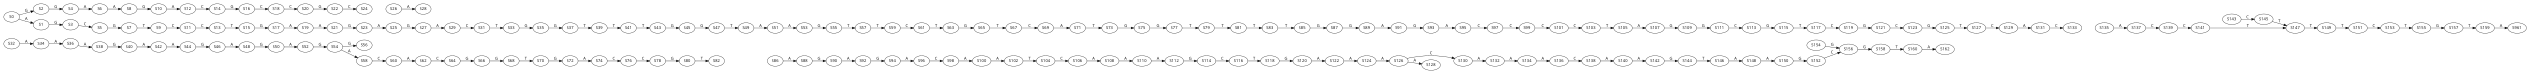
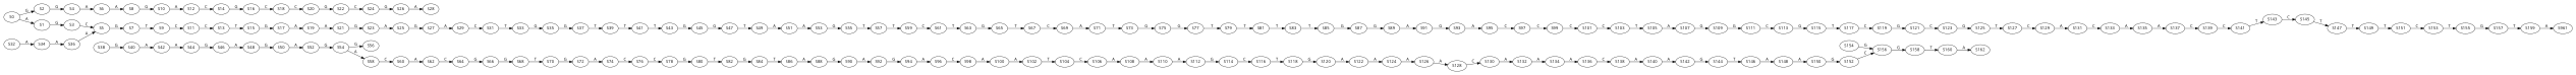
  strict digraph {
    fontname="Open Sans"
    rankdir=LR
    node [fontname="Open Sans"]
    edge [fontname="Open Sans"]
    S0
    S1
    S2
    S3
    S4
    S5
    S6
    S7
    S8
    S9
    S10
    S11
    S12
    S13
    S14
    S15
    S16
    S17
    S18
    S19
    S20
    S21
    S22
    S23
    S24
    S25
    S26
    S27
    S28
    S29
    S31
    S33
    S32
    S34
    S35
    S36
    S37
    S38
    S39
    S40
    S41
    S42
    S43
    S44
    S45
    S46
    S47
    S48
    S49
    S50
    S51
    S52
    S53
    S54
    S55
    S56
    S58
    S57
    S59
    S60
    S61
    S62
    S63
    S64
    S65
    S66
    S67
    S68
    S69
    S70
    S71
    S72
    S73
    S74
    S75
    S76
    S77
    S78
    S79
    S80
    S81
    S82
    S83
+   S84
    S85
    S86
    S87
    S88
    S89
    S90
    S91
    S92
    S93
    S94
    S95
    S96
    S97
    S98
    S99
    S100
    S101
    S102
    S103
    S104
    S105
    S106
    S107
    S108
    S109
    S110
    S111
    S112
    S113
    S114
    S115
    S116
    S117
    S118
    S119
    S120
    S121
    S122
    S123
    S124
    S125
    S126
    S127
    S128
    S129
    S130
    S131
    S132
    S133
    S134
    S135
    S136
    S137
    S138
    S139
    S140
    S141
    S142
    S143
    S144
    S145
    S146
    S147
    S148
    S149
    S150
    S151
    S152
    S153
    S156
    S155
    S154
    S157
    S158
    S159
    S160
    n161 [label=S961]
    S162
    S0 -> S1 [label=A]
    S0 -> S2 [label=G]
    S1 -> S3 [label=G]
    S2 -> S4 [label=G]
    S3 -> S5 [label=C]
    S4 -> S6 [label=A]
    S5 -> S7 [label=G]
    S6 -> S8 [label=A]
    S7 -> S9 [label=T]
    S8 -> S10 [label=G]
    S9 -> S11 [label=C]
    S10 -> S12 [label=A]
    S11 -> S13 [label=C]
    S12 -> S14 [label=C]
    S13 -> S15 [label=T]
    S14 -> S16 [label=G]
    S15 -> S17 [label=G]
    S16 -> S18 [label=C]
    S17 -> S19 [label=A]
    S18 -> S20 [label=C]
    S19 -> S21 [label=A]
    S20 -> S22 [label=G]
    S21 -> S23 [label=G]
    S22 -> S24 [label=C]
    S23 -> S25 [label=A]
+   S24 -> S26 [label=G]
    S25 -> S27 [label=G]
    S26 -> S28 [label=A]
    S27 -> S29 [label=A]
    S29 -> S31 [label=C]
    S31 -> S33 [label=T]
    S33 -> S35 [label=G]
    S32 -> S34 [label=A]
    S34 -> S36 [label=A]
    S35 -> S37 [label=G]
-   S36 -> S38 [label=A]
+   S36 -> S5 [label=A]
    S37 -> S39 [label=T]
    S38 -> S40 [label=G]
    S39 -> S41 [label=T]
    S40 -> S42 [label=A]
    S41 -> S43 [label=T]
    S42 -> S44 [label=A]
    S43 -> S45 [label=G]
    S44 -> S46 [label=G]
    S45 -> S47 [label=G]
    S46 -> S48 [label=A]
    S47 -> S49 [label=T]
    S48 -> S50 [label=G]
    S49 -> S51 [label=A]
    S50 -> S52 [label=A]
    S51 -> S53 [label=A]
    S52 -> S54 [label=G]
    S53 -> S55 [label=G]
    S54 -> S56 [label=G]
    S54 -> S58 [label=A]
    S55 -> S57 [label=T]
    S58 -> S60 [label=C]
    S57 -> S59 [label=T]
    S59 -> S61 [label=C]
    S60 -> S62 [label=A]
    S61 -> S63 [label=T]
    S62 -> S64 [label=C]
    S63 -> S65 [label=G]
    S64 -> S66 [label=G]
    S65 -> S67 [label=T]
    S66 -> S68 [label=G]
    S67 -> S69 [label=C]
    S68 -> S70 [label=T]
    S69 -> S71 [label=A]
    S70 -> S72 [label=G]
    S71 -> S73 [label=T]
    S72 -> S74 [label=A]
    S73 -> S75 [label=G]
    S74 -> S76 [label=C]
    S75 -> S77 [label=G]
    S76 -> S78 [label=C]
    S77 -> S79 [label=T]
    S78 -> S80 [label=G]
    S79 -> S81 [label=T]
    S80 -> S82 [label=T]
    S81 -> S83 [label=T]
+   S82 -> S84 [label=G]
    S83 -> S85 [label=T]
+   S84 -> S86 [label=T]
    S85 -> S87 [label=G]
    S86 -> S88 [label=A]
    S87 -> S89 [label=G]
    S88 -> S90 [label=G]
    S89 -> S91 [label=A]
    S90 -> S92 [label=A]
    S91 -> S93 [label=G]
    S92 -> S94 [label=G]
    S93 -> S95 [label=A]
    S94 -> S96 [label=A]
    S95 -> S97 [label=C]
    S96 -> S98 [label=C]
    S97 -> S99 [label=C]
    S98 -> S100 [label=A]
    S99 -> S101 [label=C]
    S100 -> S102 [label=A]
    S101 -> S103 [label=C]
    S102 -> S104 [label=T]
    S103 -> S105 [label=T]
    S104 -> S106 [label=C]
    S105 -> S107 [label=A]
    S106 -> S108 [label=A]
    S107 -> S109 [label=G]
    S108 -> S110 [label=A]
    S109 -> S111 [label=G]
    S110 -> S112 [label=A]
    S111 -> S113 [label=C]
    S112 -> S114 [label=G]
    S113 -> S115 [label=G]
    S114 -> S116 [label=C]
    S115 -> S117 [label=T]
    S116 -> S118 [label=T]
    S117 -> S119 [label=C]
    S118 -> S120 [label=G]
    S119 -> S121 [label=G]
    S120 -> S122 [label=A]
    S121 -> S123 [label=C]
    S122 -> S124 [label=A]
    S123 -> S125 [label=G]
    S124 -> S126 [label=A]
    S125 -> S127 [label=T]
    S126 -> S128 [label=A]
    S127 -> S129 [label=C]
-   S126 -> S130 [label=C]
+   S128 -> S130 [label=C]
    S129 -> S131 [label=A]
    S130 -> S132 [label=A]
    S131 -> S133 [label=C]
    S132 -> S134 [label=A]
+   S133 -> S135 [label=A]
    S134 -> S136 [label=A]
    S135 -> S137 [label=A]
    S136 -> S138 [label=C]
    S137 -> S139 [label=C]
    S138 -> S140 [label=A]
    S139 -> S141 [label=C]
    S140 -> S142 [label=A]
-   S141 -> S147 [label=T]
+   S141 -> S143 [label=T]
    S142 -> S144 [label=G]
    S143 -> S145 [label=C]
    S144 -> S146 [label=T]
    S145 -> S147 [label=T]
    S146 -> S148 [label=A]
    S147 -> S149 [label=T]
    S148 -> S150 [label=A]
    S149 -> S151 [label=T]
    S150 -> S152 [label=G]
    S151 -> S153 [label=C]
    S152 -> S156 [label=C]
    S153 -> S155 [label=T]
    S156 -> S158 [label=G]
    S155 -> S157 [label=G]
    S154 -> S156 [label=G]
    S157 -> S159 [label=T]
    S158 -> S160 [label=T]
    S159 -> n161 [label=A]
    S160 -> S162 [label=A]
  }
